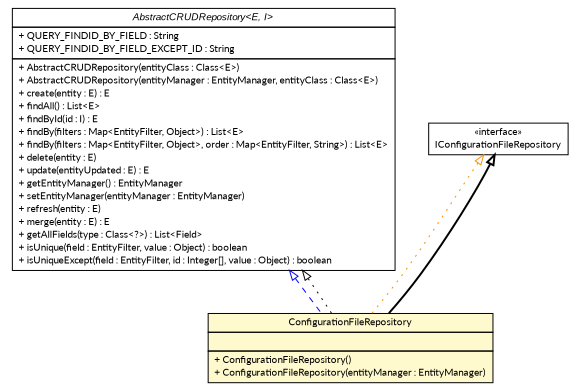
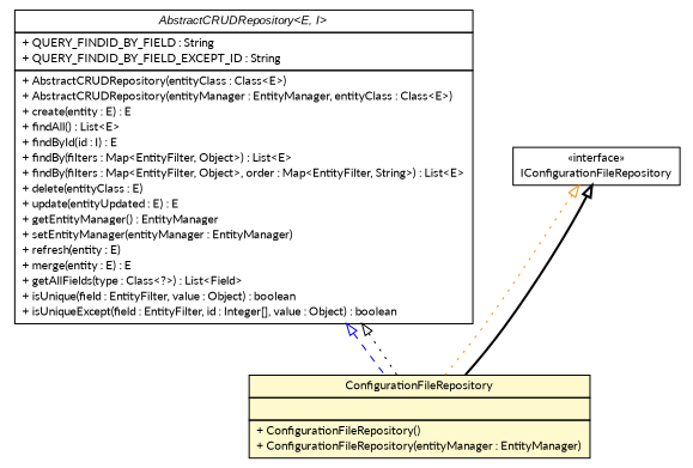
  digraph {
    nodesep=0.25
    ranksep=0.5
    fontname=Lato
    node [fontcolor=black fontname=Lato fontsize=10.0 shape=plaintext]
    edge [arrowtail=empty dir=back fontname=Lato fontsize=10 headport=p labelfontname=arial labelfontsize=10 tailport=p color=black style=dotted]
-   n1 [label=<<table title="gov.sandia.cf.dao.AbstractCRUDRepository" border="0" cellborder="1" cellspacing="0" cellpadding="2" port="p" href="../AbstractCRUDRepository.html"> 		<tr><td><table border="0" cellspacing="0" cellpadding="1"> <tr><td align="center" balign="center"><font face="arial italic"> AbstractCRUDRepository&lt;E, I&gt; </font></td></tr> 		</table></td></tr> 		<tr><td><table border="0" cellspacing="0" cellpadding="1"> <tr><td align="left" balign="left"> + QUERY_FINDID_BY_FIELD : String </td></tr> <tr><td align="left" balign="left"> + QUERY_FINDID_BY_FIELD_EXCEPT_ID : String </td></tr> 		</table></td></tr> 		<tr><td><table border="0" cellspacing="0" cellpadding="1"> <tr><td align="left" balign="left"> + AbstractCRUDRepository(entityClass : Class&lt;E&gt;) </td></tr> <tr><td align="left" balign="left"> + AbstractCRUDRepository(entityManager : EntityManager, entityClass : Class&lt;E&gt;) </td></tr> <tr><td align="left" balign="left"> + create(entity : E) : E </td></tr> <tr><td align="left" balign="left"> + findAll() : List&lt;E&gt; </td></tr> <tr><td align="left" balign="left"> + findById(id : I) : E </td></tr> <tr><td align="left" balign="left"> + findBy(filters : Map&lt;EntityFilter, Object&gt;) : List&lt;E&gt; </td></tr> <tr><td align="left" balign="left"> + findBy(filters : Map&lt;EntityFilter, Object&gt;, order : Map&lt;EntityFilter, String&gt;) : List&lt;E&gt; </td></tr> <tr><td align="left" balign="left"> + delete(entity : E) </td></tr> <tr><td align="left" balign="left"> + update(entityUpdated : E) : E </td></tr> <tr><td align="left" balign="left"> + getEntityManager() : EntityManager </td></tr> <tr><td align="left" balign="left"> + setEntityManager(entityManager : EntityManager) </td></tr> <tr><td align="left" balign="left"> + refresh(entity : E) </td></tr> <tr><td align="left" balign="left"> + merge(entity : E) : E </td></tr> <tr><td align="left" balign="left"> + getAllFields(type : Class&lt;?&gt;) : List&lt;Field&gt; </td></tr> <tr><td align="left" balign="left"> + isUnique(field : EntityFilter, value : Object) : boolean </td></tr> <tr><td align="left" balign="left"> + isUniqueExcept(field : EntityFilter, id : Integer[], value : Object) : boolean </td></tr> 		</table></td></tr> 		</table>>]
+   n1 [label=<<table title="gov.sandia.cf.dao.AbstractCRUDRepository" border="0" cellborder="1" cellspacing="0" cellpadding="2" port="p" href="../AbstractCRUDRepository.html"> 		<tr><td><table border="0" cellspacing="0" cellpadding="1"> <tr><td align="center" balign="center"><font face="arial italic"> AbstractCRUDRepository&lt;E, I&gt; </font></td></tr> 		</table></td></tr> 		<tr><td><table border="0" cellspacing="0" cellpadding="1"> <tr><td align="left" balign="left"> + QUERY_FINDID_BY_FIELD : String </td></tr> <tr><td align="left" balign="left"> + QUERY_FINDID_BY_FIELD_EXCEPT_ID : String </td></tr> 		</table></td></tr> 		<tr><td><table border="0" cellspacing="0" cellpadding="1"> <tr><td align="left" balign="left"> + AbstractCRUDRepository(entityClass : Class&lt;E&gt;) </td></tr> <tr><td align="left" balign="left"> + AbstractCRUDRepository(entityManager : EntityManager, entityClass : Class&lt;E&gt;) </td></tr> <tr><td align="left" balign="left"> + create(entity : E) : E </td></tr> <tr><td align="left" balign="left"> + findAll() : List&lt;E&gt; </td></tr> <tr><td align="left" balign="left"> + findById(id : I) : E </td></tr> <tr><td align="left" balign="left"> + findBy(filters : Map&lt;EntityFilter, Object&gt;) : List&lt;E&gt; </td></tr> <tr><td align="left" balign="left"> + findBy(filters : Map&lt;EntityFilter, Object&gt;, order : Map&lt;EntityFilter, String&gt;) : List&lt;E&gt; </td></tr> <tr><td align="left" balign="left"> + delete(entityClass : E) </td></tr> <tr><td align="left" balign="left"> + update(entityUpdated : E) : E </td></tr> <tr><td align="left" balign="left"> + getEntityManager() : EntityManager </td></tr> <tr><td align="left" balign="left"> + setEntityManager(entityManager : EntityManager) </td></tr> <tr><td align="left" balign="left"> + refresh(entity : E) </td></tr> <tr><td align="left" balign="left"> + merge(entity : E) : E </td></tr> <tr><td align="left" balign="left"> + getAllFields(type : Class&lt;?&gt;) : List&lt;Field&gt; </td></tr> <tr><td align="left" balign="left"> + isUnique(field : EntityFilter, value : Object) : boolean </td></tr> <tr><td align="left" balign="left"> + isUniqueExcept(field : EntityFilter, id : Integer[], value : Object) : boolean </td></tr> 		</table></td></tr> 		</table>>]
    n2 [label=<<table title="gov.sandia.cf.dao.impl.ConfigurationFileRepository" border="0" cellborder="1" cellspacing="0" cellpadding="2" port="p" bgcolor="lemonChiffon" href="./ConfigurationFileRepository.html"> 		<tr><td><table border="0" cellspacing="0" cellpadding="1"> <tr><td align="center" balign="center"> ConfigurationFileRepository </td></tr> 		</table></td></tr> 		<tr><td><table border="0" cellspacing="0" cellpadding="1"> <tr><td align="left" balign="left">  </td></tr> 		</table></td></tr> 		<tr><td><table border="0" cellspacing="0" cellpadding="1"> <tr><td align="left" balign="left"> + ConfigurationFileRepository() </td></tr> <tr><td align="left" balign="left"> + ConfigurationFileRepository(entityManager : EntityManager) </td></tr> 		</table></td></tr> 		</table>>]
    n3 [label=<<table title="gov.sandia.cf.dao.IConfigurationFileRepository" border="0" cellborder="1" cellspacing="0" cellpadding="2" port="p" href="../IConfigurationFileRepository.html"> 		<tr><td><table border="0" cellspacing="0" cellpadding="1"> <tr><td align="center" balign="center"> &#171;interface&#187; </td></tr> <tr><td align="center" balign="center"> IConfigurationFileRepository </td></tr> 		</table></td></tr> 		</table>>]
    n1 -> n2 [color=blue style=dashed]
    n1 -> n2
    n3 -> n2 [color=darkorange]
    n3 -> n2 [style=bold]
  }
